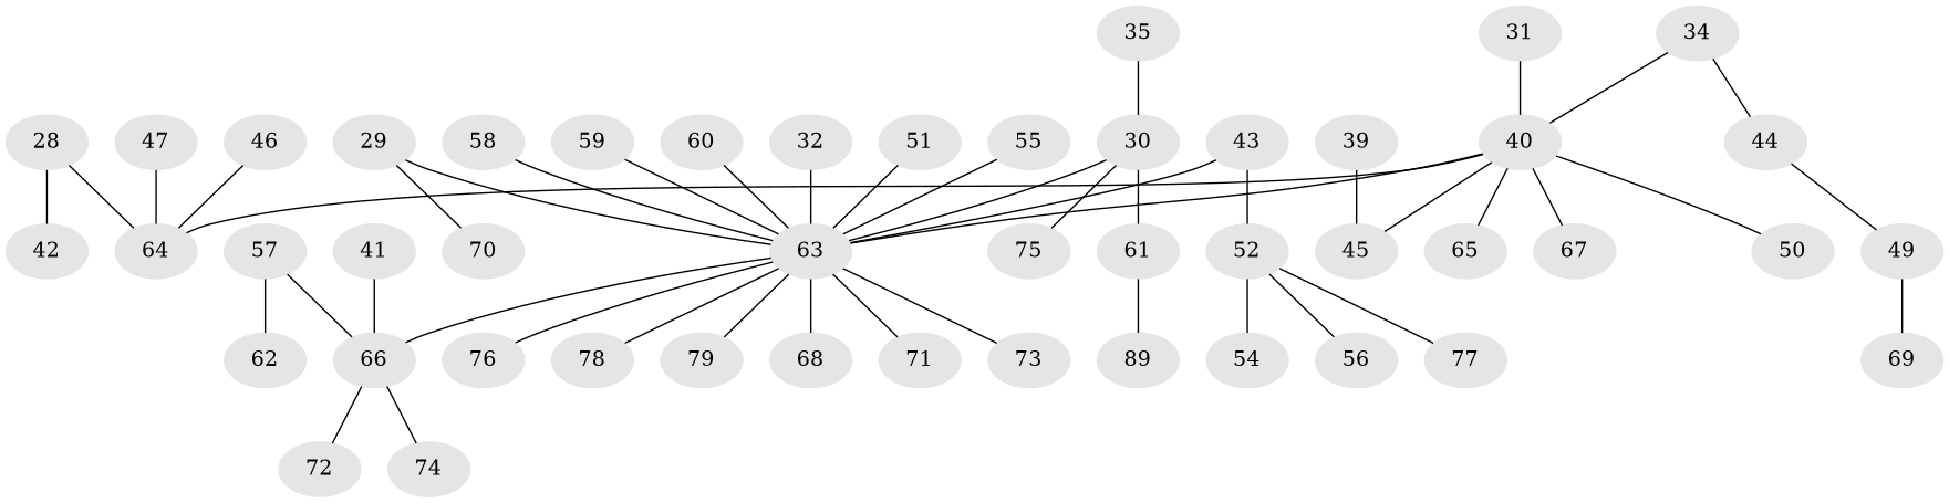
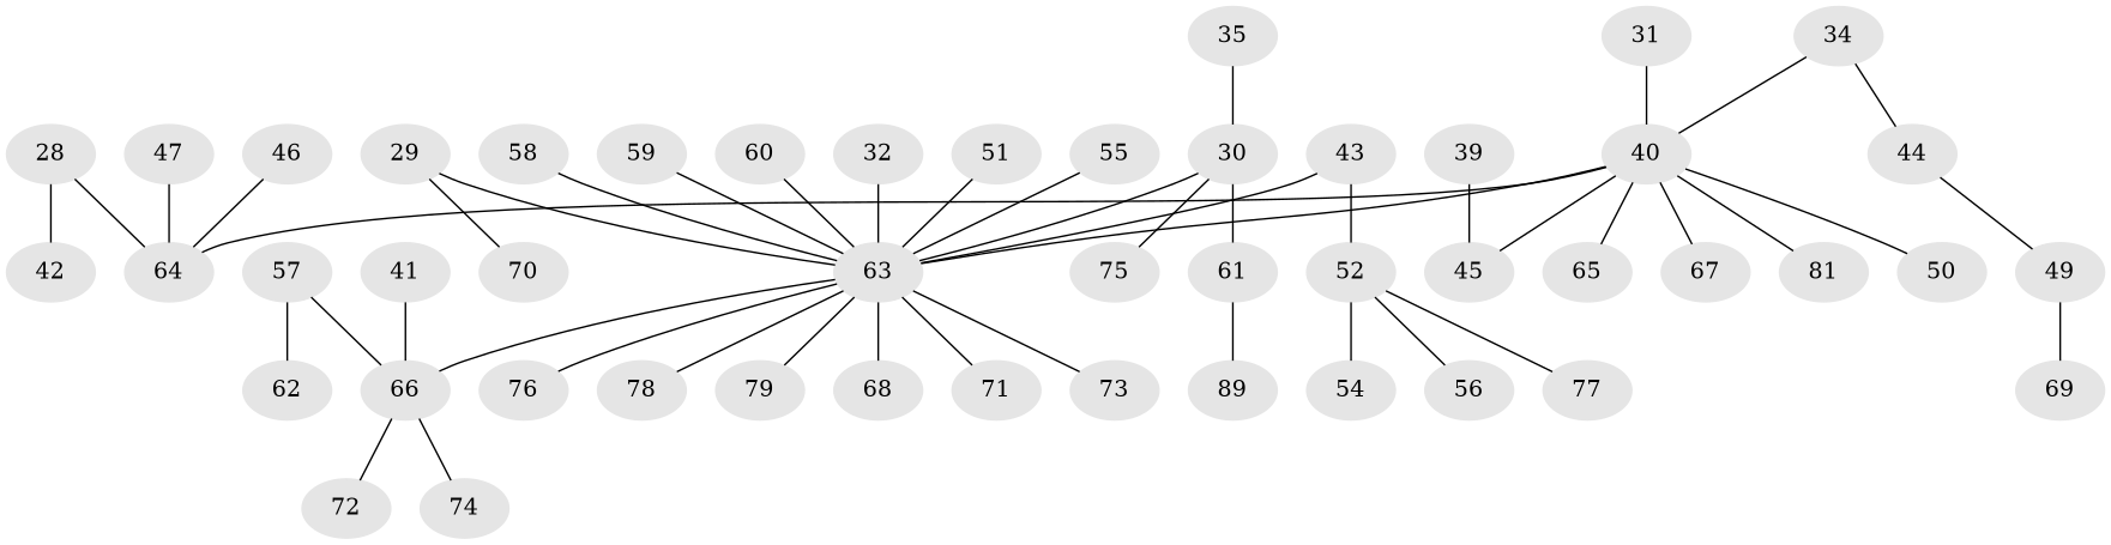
  graph {
    fontname="DejaVu Serif"
    node [color=gray90 fontname="DejaVu Serif" style=filled]
    edge [fontname="DejaVu Serif"]
    28
    42
    64 [super="+19"]
    63 [super="+53+36+27"]
    66 [super="+14+48"]
    68
    71
    73
    76
    78
    79
    29
    70
    40 [super="+33"]
    45 [super="+25"]
    50
    65
    67
+   81
    31
    32
    34 [super="+18"]
    44
    49
    n25 [label=30 super="+3+24+6+12+30"]
    61
    75
    35
    n29 [label=89]
    39
    41 [super="+26"]
    72
    74
    43
    52
    54
    56
    77
    69
    46
    47
    51
    55
    57
    62
    58
    59
    60
    28 -- 42
    28 -- 64
    63 -- 66
    63 -- 68
    63 -- 71
    63 -- 73
    63 -- 76
    63 -- 78
    63 -- 79
    66 -- 72
    66 -- 74
    29 -- 63
    29 -- 70
    40 -- 64
    40 -- 63
    40 -- 45
    40 -- 50
    40 -- 65
    40 -- 67
+   40 -- 81
    31 -- 40
    32 -- 63
    34 -- 40
    34 -- 44
    44 -- 49
    49 -- 69
    n25 -- 63
    n25 -- 61
    n25 -- 75
    61 -- n29
    35 -- n25
    39 -- 45
    41 -- 66
    43 -- 63
    43 -- 52
    52 -- 54
    52 -- 56
    52 -- 77
    46 -- 64
    47 -- 64
    51 -- 63
    55 -- 63
    57 -- 66
    57 -- 62
    58 -- 63
    59 -- 63
    60 -- 63
  }
